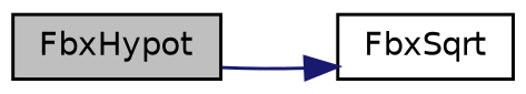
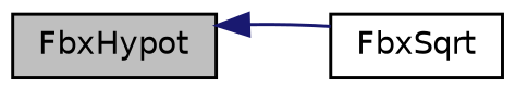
  digraph {
    rankdir=LR
    node [color=black fontname=Helvetica fontsize=10 shape=record style=filled]
    n1 [fillcolor=grey75 fontcolor=black height=0.2 label=FbxHypot width=0.4]
    n2 [fillcolor=white height=0.2 label=FbxSqrt width=0.4]
-   n1 -> n2 [color=midnightblue fontname=Helvetica fontsize=10 labelfontname=Helvetica labelfontsize=10 style=solid]
+   n2 -> n1 [color=midnightblue fontname=Helvetica fontsize=10 labelfontname=Helvetica labelfontsize=10 style=solid]
  }
